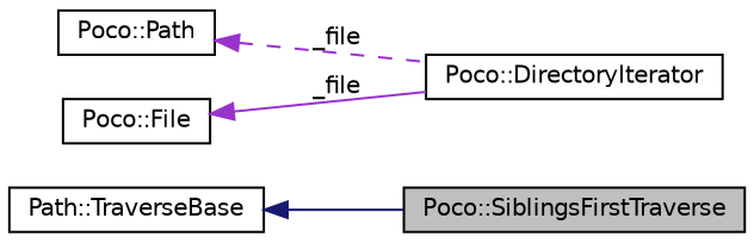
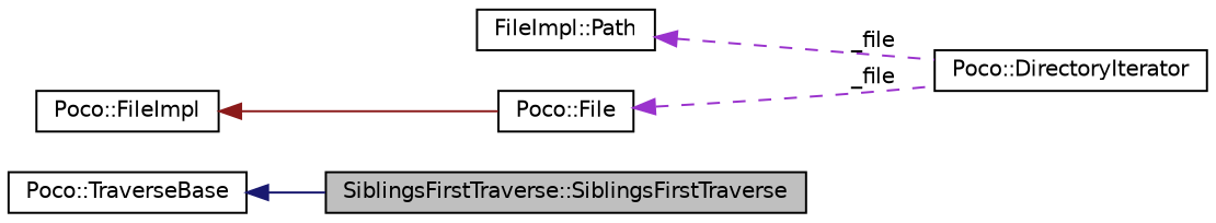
  digraph {
    rankdir=LR
    node [color=black fillcolor=white fontname=Helvetica fontsize=10 shape=record style=filled]
    edge [color=darkorchid3 dir=back fontname=Helvetica fontsize=10 labelfontname=Helvetica labelfontsize=10 style=solid]
-   n1 [fillcolor=grey75 fontcolor=black height=0.2 label="Poco::SiblingsFirstTraverse" width=0.4]
-   n2 [height=0.2 label="Path::TraverseBase" width=0.4]
+   n1 [fillcolor=grey75 fontcolor=black height=0.2 label="SiblingsFirstTraverse::SiblingsFirstTraverse" width=0.4]
+   n2 [height=0.2 label="Poco::TraverseBase" width=0.4]
    n3 [height=0.2 label="Poco::DirectoryIterator" width=0.4]
-   n4 [height=0.2 label="Poco::Path" width=0.4]
+   n4 [height=0.2 label="FileImpl::Path" width=0.4]
    n5 [height=0.2 label="Poco::File" width=0.4]
+   n6 [height=0.2 label="Poco::FileImpl" width=0.4]
    n2 -> n1 [color=midnightblue]
    n4 -> n3 [label=" _file" style=dashed]
-   n5 -> n3 [label=" _file"]
+   n5 -> n3 [label=" _file" style=dashed]
+   n6 -> n5 [color=firebrick4]
  }
